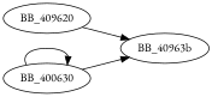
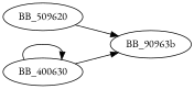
  digraph {
    fontname="EB Garamond"
    rankdir=LR
    node [fontname="EB Garamond"]
    edge [fontname="EB Garamond"]
-   BB_409620
-   BB_40963b
+   BB_409620 [label=BB_509620]
+   BB_40963b [label=BB_90963b]
    n3 [label=BB_400630]
    BB_409620 -> BB_40963b
    n3 -> BB_40963b
    n3 -> n3
  }
